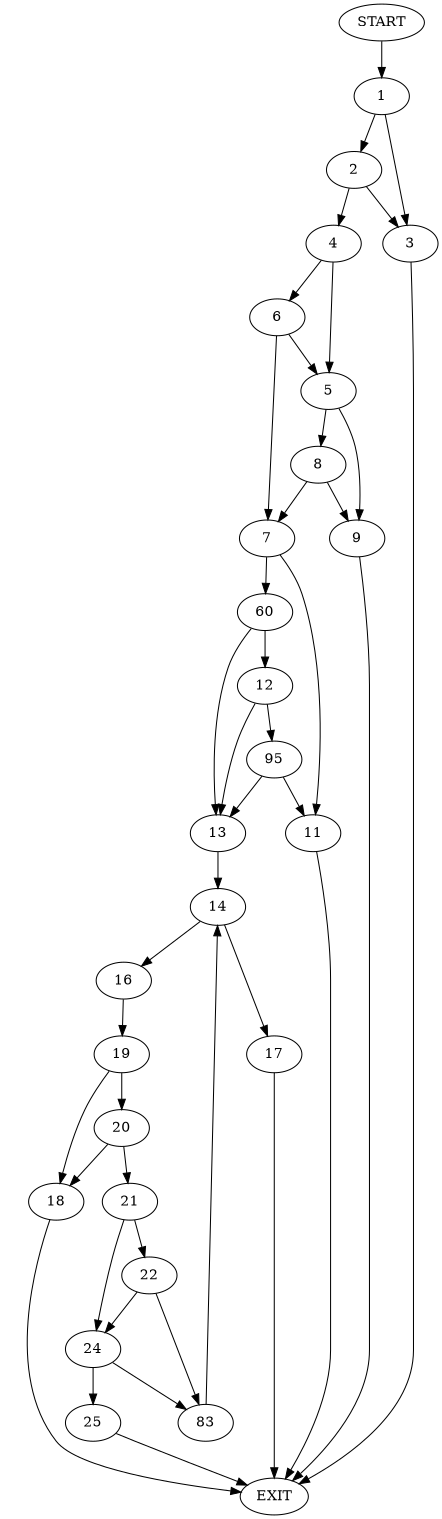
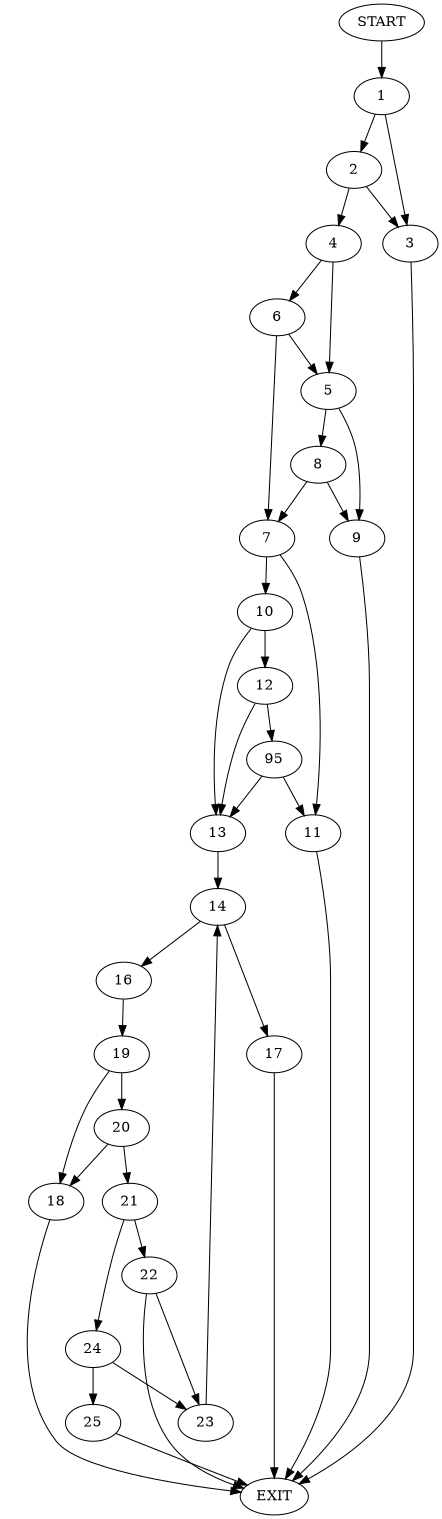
  digraph {
    n1 [label=START]
    1
    2
    3
    n5 [label=EXIT]
    4
    5
    6
    8
    9
    7
-   10 [label=60]
+   10
    11
    12
    13
    n16 [label=95]
    14
    16
    17
    19
    18
    20
    21
    22
    24
-   23 [label=83]
+   23
    25
    n1 -> 1
    1 -> 2
    1 -> 3
    2 -> 3
    2 -> 4
    3 -> n5
    4 -> 5
    4 -> 6
    5 -> 8
    5 -> 9
    6 -> 5
    6 -> 7
    8 -> 9
    8 -> 7
    9 -> n5
    7 -> 10
    7 -> 11
    10 -> 12
    10 -> 13
    11 -> n5
    12 -> 13
    12 -> n16
    13 -> 14
    n16 -> 11
    n16 -> 13
    14 -> 16
    14 -> 17
    16 -> 19
    17 -> n5
    19 -> 18
    19 -> 20
    18 -> n5
    20 -> 18
    20 -> 21
    21 -> 22
    21 -> 24
-   22 -> 24
+   22 -> n5
    22 -> 23
    24 -> 23
    24 -> 25
    23 -> 14
    25 -> n5
  }
